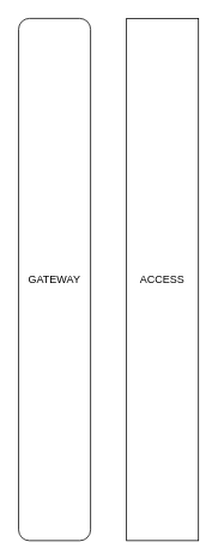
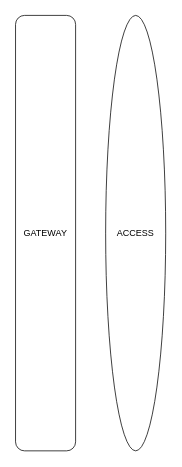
  <mxCell id="0" />
  <mxCell id="1" parent="0" />
  <mxCell id="2" value="GATEWAY" style="whiteSpace=wrap;html=1;rounded=1;" vertex="1" parent="1"><mxGeometry x="20" y="20" width="80" height="580" as="geometry" /></mxCell>
- <mxCell id="3" value="ACCESS" style="rounded=0;whiteSpace=wrap;html=1;" vertex="1" parent="1"><mxGeometry x="140" y="20" width="80" height="580" as="geometry" /></mxCell>
+ <mxCell id="3" value="ACCESS" style="ellipse;whiteSpace=wrap;html=1;" vertex="1" parent="1"><mxGeometry x="140" y="20" width="80" height="580" as="geometry" /></mxCell>
